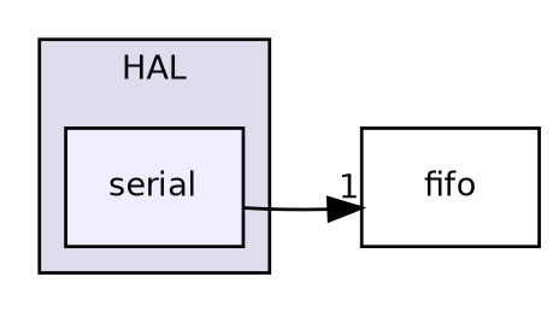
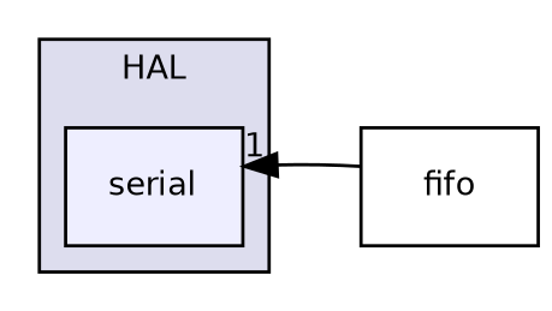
  digraph {
    compound=true
    rankdir=LR
    node [fontname=Helvetica fontsize=10 shape=box]
    n1 [fillcolor="#eeeeff" label=serial pencolor=black style=filled]
    n2 [label=fifo]
    subgraph cluster_1 {
      bgcolor="#ddddee"
      fontname=Helvetica
      fontsize=10
      label=HAL
      pencolor=black
      n1
    }
-   n1 -> n2 [headlabel=1 labeldistance=1.5 labelfontname=Helvetica labelfontsize=10]
+   n2 -> n1 [headlabel=1 labeldistance=1.5 labelfontname=Helvetica labelfontsize=10]
  }
